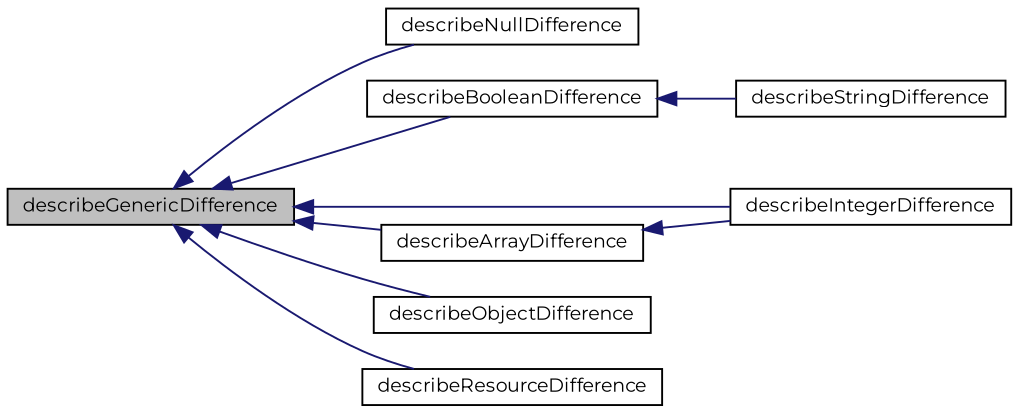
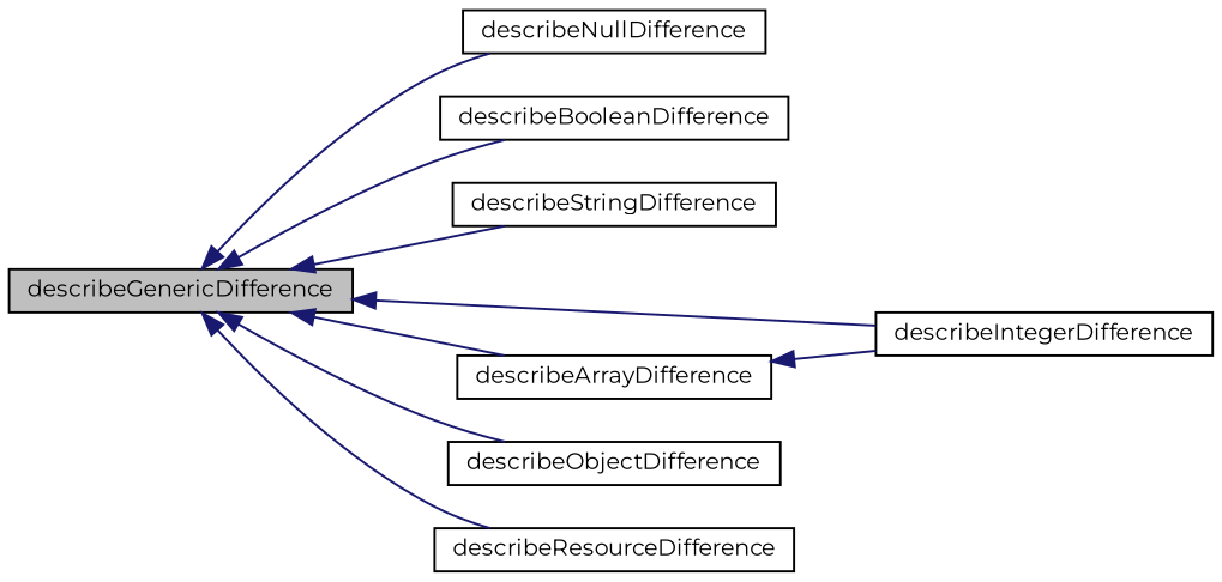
  digraph {
    fontname=Montserrat
    rankdir=LR
    node [color=black fillcolor=white fontname=Montserrat fontsize=10 shape=record style=filled]
    edge [color=midnightblue dir=back fontname=Montserrat fontsize=10 labelfontname=Helvetica labelfontsize=10 style=solid]
    n1 [fillcolor=grey75 fontcolor=black height=0.2 label=describeGenericDifference width=0.4]
    n2 [height=0.2 label=describeNullDifference width=0.4]
    n3 [height=0.2 label=describeBooleanDifference width=0.4]
    n4 [height=0.2 label=describeStringDifference width=0.4]
    n5 [height=0.2 label=describeIntegerDifference width=0.4]
    n6 [height=0.2 label=describeArrayDifference width=0.4]
    n7 [height=0.2 label=describeObjectDifference width=0.4]
    n8 [height=0.2 label=describeResourceDifference width=0.4]
    n1 -> n2
    n1 -> n3
-   n3 -> n4
+   n1 -> n4
    n1 -> n5
    n1 -> n6
    n1 -> n7
    n1 -> n8
    n6 -> n5
  }
